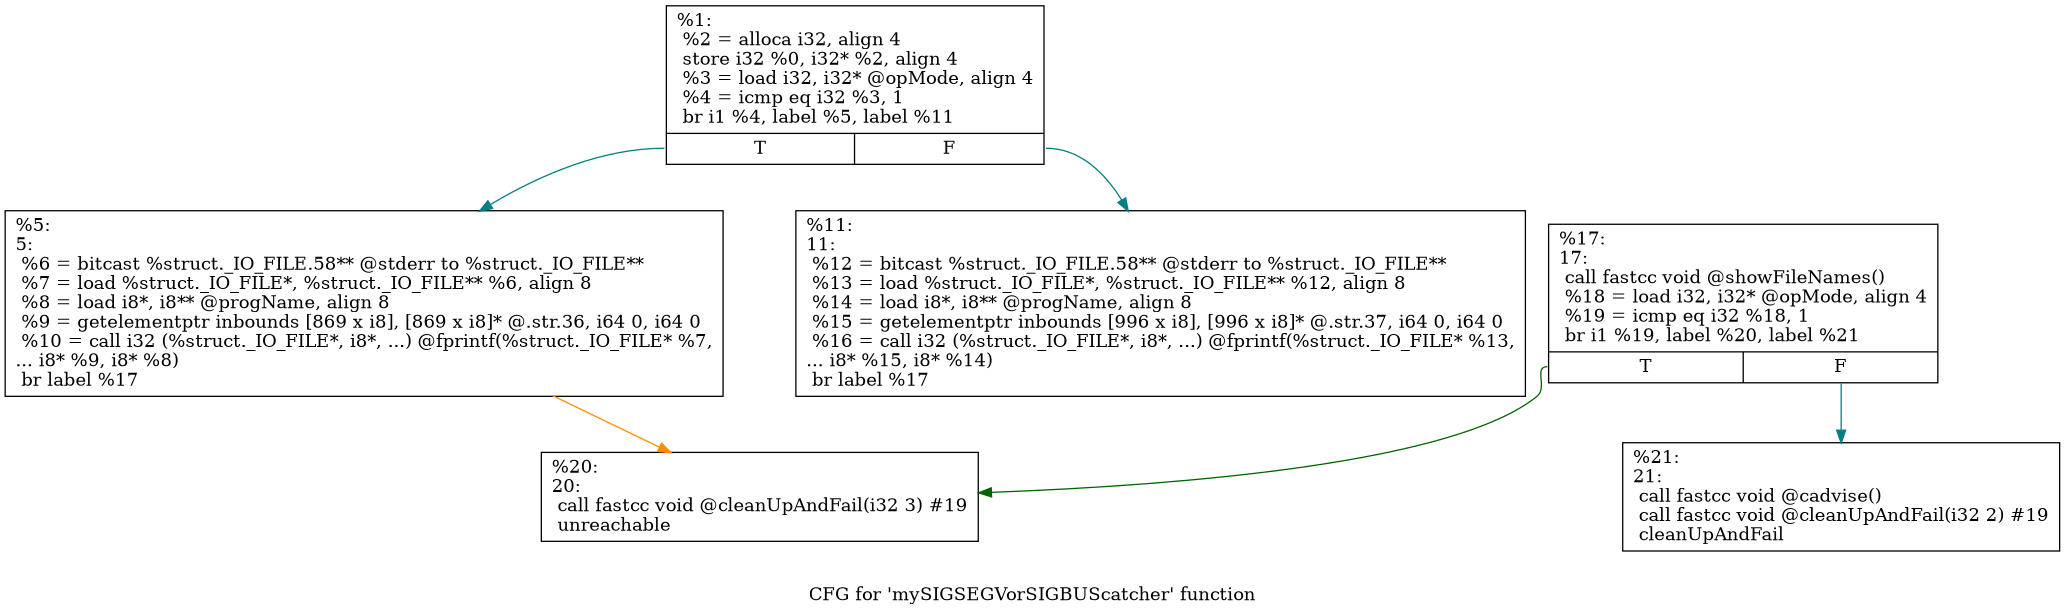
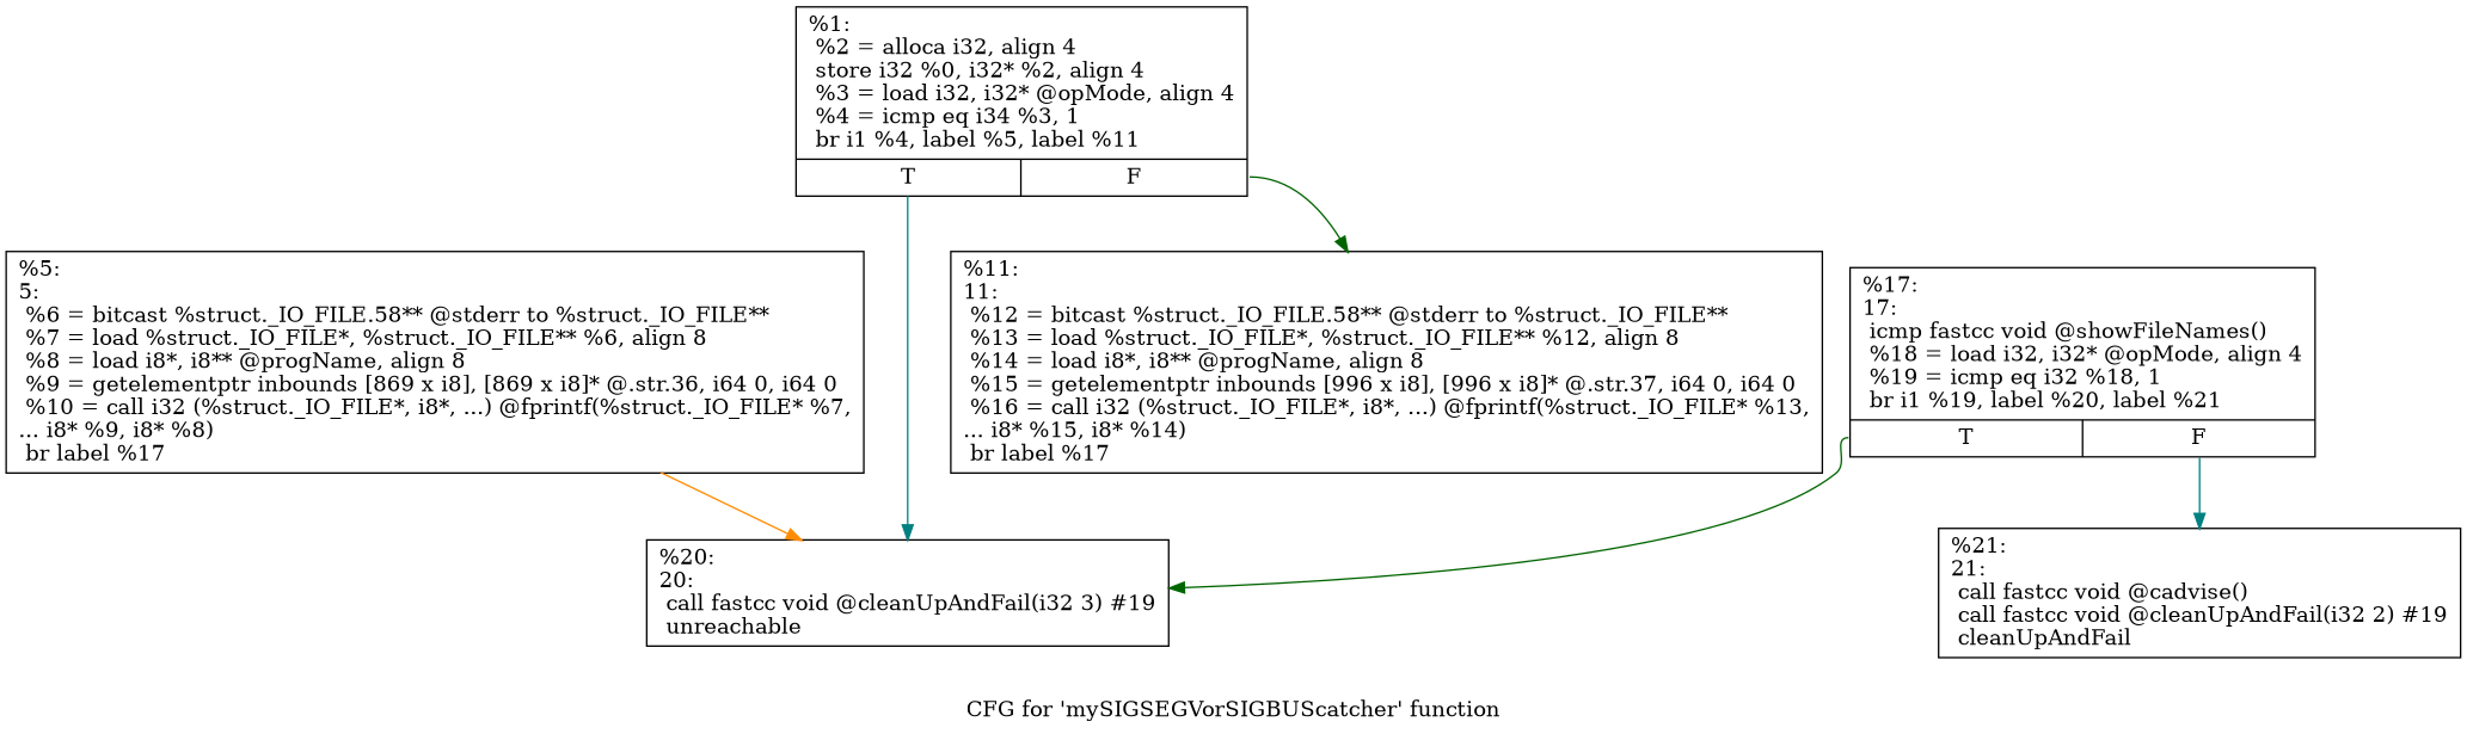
  digraph {
    label="CFG for 'mySIGSEGVorSIGBUScatcher' function"
    node [shape=record]
    edge [color=teal tailport=s0]
-   n1 [label="{%1:\l  %2 = alloca i32, align 4\l  store i32 %0, i32* %2, align 4\l  %3 = load i32, i32* @opMode, align 4\l  %4 = icmp eq i32 %3, 1\l  br i1 %4, label %5, label %11\l|{<s0>T|<s1>F}}"]
+   n1 [label="{%1:\l  %2 = alloca i32, align 4\l  store i32 %0, i32* %2, align 4\l  %3 = load i32, i32* @opMode, align 4\l  %4 = icmp eq i34 %3, 1\l  br i1 %4, label %5, label %11\l|{<s0>T|<s1>F}}"]
    n2 [label="{%5:\l5:                                                \l  %6 = bitcast %struct._IO_FILE.58** @stderr to %struct._IO_FILE**\l  %7 = load %struct._IO_FILE*, %struct._IO_FILE** %6, align 8\l  %8 = load i8*, i8** @progName, align 8\l  %9 = getelementptr inbounds [869 x i8], [869 x i8]* @.str.36, i64 0, i64 0\l  %10 = call i32 (%struct._IO_FILE*, i8*, ...) @fprintf(%struct._IO_FILE* %7,\l... i8* %9, i8* %8)\l  br label %17\l}"]
    n3 [label="{%11:\l11:                                               \l  %12 = bitcast %struct._IO_FILE.58** @stderr to %struct._IO_FILE**\l  %13 = load %struct._IO_FILE*, %struct._IO_FILE** %12, align 8\l  %14 = load i8*, i8** @progName, align 8\l  %15 = getelementptr inbounds [996 x i8], [996 x i8]* @.str.37, i64 0, i64 0\l  %16 = call i32 (%struct._IO_FILE*, i8*, ...) @fprintf(%struct._IO_FILE* %13,\l... i8* %15, i8* %14)\l  br label %17\l}"]
    n4 [label="{%20:\l20:                                               \l  call fastcc void @cleanUpAndFail(i32 3) #19\l  unreachable\l}"]
-   n5 [label="{%17:\l17:                                               \l  call fastcc void @showFileNames()\l  %18 = load i32, i32* @opMode, align 4\l  %19 = icmp eq i32 %18, 1\l  br i1 %19, label %20, label %21\l|{<s0>T|<s1>F}}"]
+   n5 [label="{%17:\l17:                                               \l  icmp fastcc void @showFileNames()\l  %18 = load i32, i32* @opMode, align 4\l  %19 = icmp eq i32 %18, 1\l  br i1 %19, label %20, label %21\l|{<s0>T|<s1>F}}"]
    n6 [label="{%21:\l21:                                               \l  call fastcc void @cadvise()\l  call fastcc void @cleanUpAndFail(i32 2) #19\l  cleanUpAndFail\l}"]
-   n1 -> n2
-   n1 -> n3 [tailport=s1]
+   n1 -> n4
+   n1 -> n3 [color=darkgreen tailport=s1]
    n2 -> n4 [color=darkorange tailport=""]
    n5 -> n4 [color=darkgreen]
    n5 -> n6 [tailport=s1]
  }
